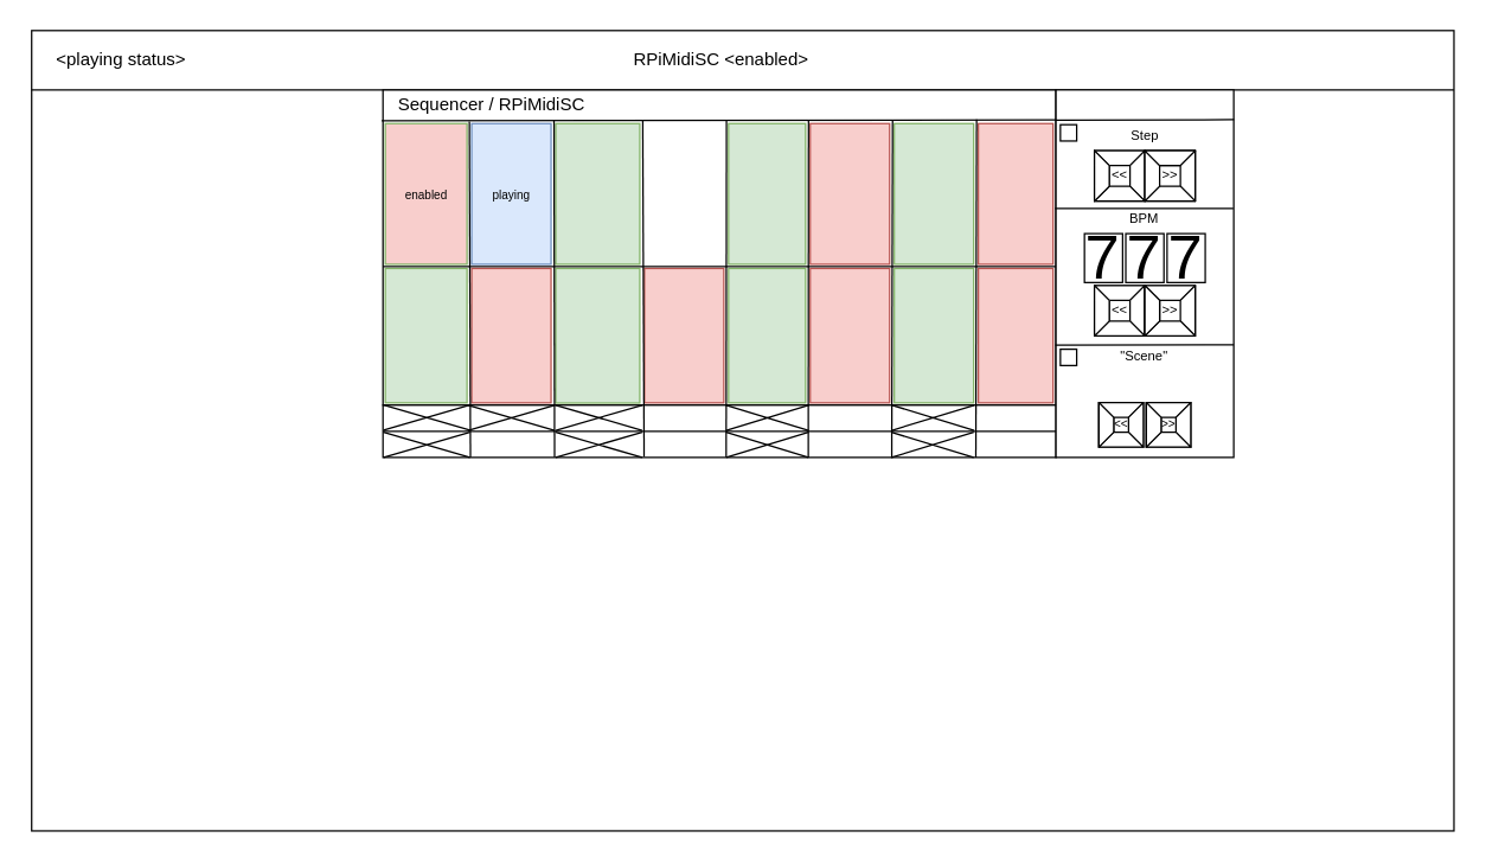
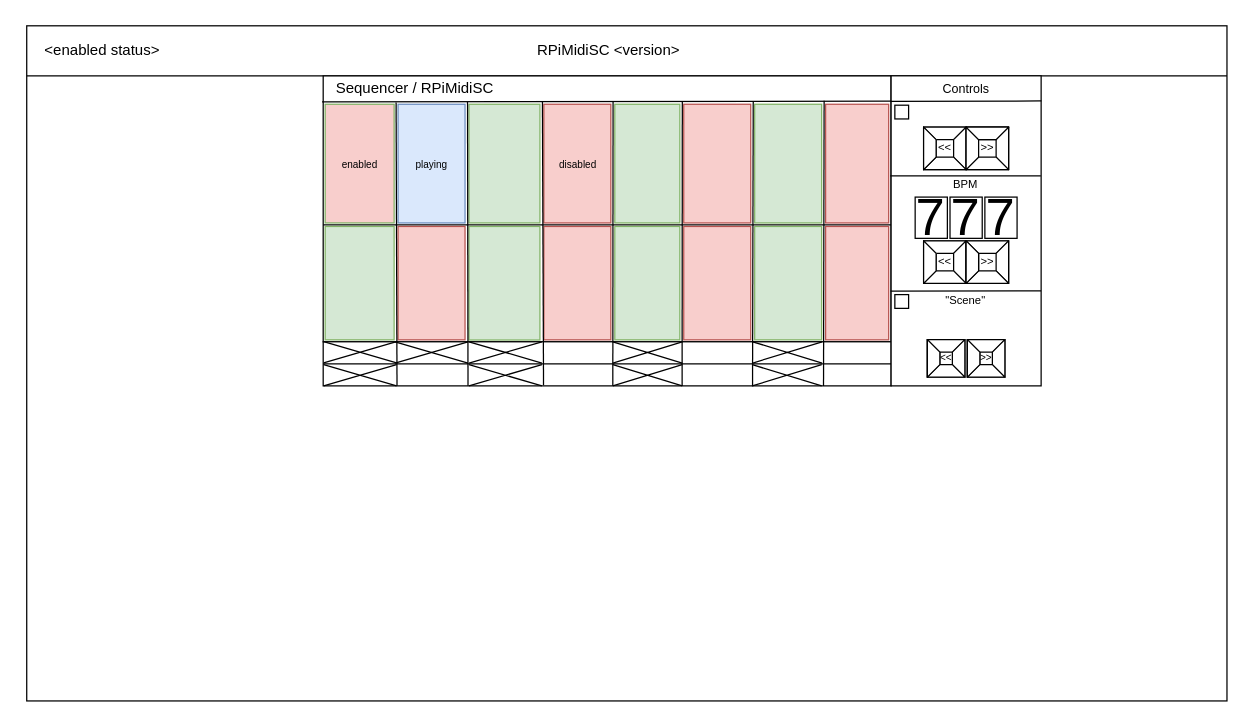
  <mxCell id="0" />
  <mxCell id="1" parent="0" />
  <mxCell id="2" value="" style="rounded=0;whiteSpace=wrap;html=1;" parent="1" vertex="1"><mxGeometry x="20.88" y="20" width="960" height="540" as="geometry" /></mxCell>
  <mxCell id="3" value="" style="endArrow=none;html=1;entryX=1;entryY=0.074;entryDx=0;entryDy=0;entryPerimeter=0;exitX=0;exitY=0.074;exitDx=0;exitDy=0;exitPerimeter=0;" parent="1" source="2" target="2" edge="1"><mxGeometry width="50" height="50" relative="1" as="geometry"><mxPoint x="41" y="64" as="sourcePoint" /><mxPoint x="981" y="57.96" as="targetPoint" /></mxGeometry></mxCell>
- <mxCell id="4" value="RPiMidiSC&amp;nbsp;&amp;lt;enabled&amp;gt;" style="text;html=1;align=center;verticalAlign=middle;resizable=0;points=[];autosize=1;" parent="1" vertex="1"><mxGeometry x="421" y="30" width="130" height="20" as="geometry" /></mxCell>
- <mxCell id="5" value="&amp;lt;playing status&amp;gt;" style="text;html=1;align=center;verticalAlign=middle;resizable=0;points=[];autosize=1;" parent="1" vertex="1"><mxGeometry x="31" y="30" width="100" height="20" as="geometry" /></mxCell>
+ <mxCell id="4" value="RPiMidiSC&amp;nbsp;&amp;lt;version&amp;gt;" style="text;html=1;align=center;verticalAlign=middle;resizable=0;points=[];autosize=1;" parent="1" vertex="1"><mxGeometry x="421" y="30" width="130" height="20" as="geometry" /></mxCell>
+ <mxCell id="5" value="&amp;lt;enabled status&amp;gt;" style="text;html=1;align=center;verticalAlign=middle;resizable=0;points=[];autosize=1;" parent="1" vertex="1"><mxGeometry x="31" y="30" width="100" height="20" as="geometry" /></mxCell>
  <mxCell id="6" value="" style="group" vertex="1" connectable="0" parent="1"><mxGeometry x="258" y="53" width="454.24" height="255.0" as="geometry" /></mxCell>
  <mxCell id="7" value="" style="group" vertex="1" connectable="0" parent="6"><mxGeometry y="7.08" width="454.24" height="247.92" as="geometry" /></mxCell>
  <mxCell id="8" value="" style="rounded=0;whiteSpace=wrap;html=1;" parent="7" vertex="1"><mxGeometry y="0.003" width="454.161" height="212.642" as="geometry" /></mxCell>
  <mxCell id="9" value="" style="endArrow=none;html=1;exitX=1.003;exitY=0.095;exitDx=0;exitDy=0;exitPerimeter=0;entryX=-0.002;entryY=0.098;entryDx=0;entryDy=0;entryPerimeter=0;" parent="7" source="8" target="8" edge="1"><mxGeometry width="50" height="50" relative="1" as="geometry"><mxPoint x="391.739" y="286.241" as="sourcePoint" /><mxPoint x="470.535" y="215.408" as="targetPoint" /></mxGeometry></mxCell>
  <mxCell id="10" value="Sequencer / RPiMidiSC" style="text;html=1;align=center;verticalAlign=middle;resizable=0;points=[];autosize=1;" parent="7" vertex="1"><mxGeometry x="3" width="140" height="20" as="geometry" /></mxCell>
  <mxCell id="11" value="" style="endArrow=none;html=1;exitX=0;exitY=0.5;exitDx=0;exitDy=0;entryX=1;entryY=0.5;entryDx=0;entryDy=0;" parent="7" edge="1"><mxGeometry width="50" height="50" relative="1" as="geometry"><mxPoint y="119.074" as="sourcePoint" /><mxPoint x="454.161" y="119.074" as="targetPoint" /></mxGeometry></mxCell>
  <mxCell id="12" value="&lt;font style=&quot;font-size: 8px&quot;&gt;enabled&lt;/font&gt;" style="rounded=0;whiteSpace=wrap;html=1;shadow=0;fillColor=#f8cecc;strokeColor=#82b366;" parent="7" vertex="1"><mxGeometry x="1.576" y="22.67" width="55.157" height="94.917" as="geometry" /></mxCell>
  <mxCell id="13" value="&lt;font style=&quot;font-size: 8px&quot;&gt;playing&lt;/font&gt;" style="rounded=0;whiteSpace=wrap;html=1;shadow=0;fillColor=#dae8fc;strokeColor=#6c8ebf;" parent="7" vertex="1"><mxGeometry x="59.885" y="22.67" width="53.581" height="94.917" as="geometry" /></mxCell>
  <mxCell id="14" value="" style="rounded=0;whiteSpace=wrap;html=1;shadow=0;fillColor=#d5e8d4;strokeColor=#82b366;" parent="7" vertex="1"><mxGeometry x="116.617" y="22.67" width="56.733" height="94.917" as="geometry" /></mxCell>
+ <mxCell id="15" value="&lt;font style=&quot;font-size: 8px&quot;&gt;disabled&lt;/font&gt;" style="rounded=0;whiteSpace=wrap;html=1;shadow=0;fillColor=#f8cecc;strokeColor=#b85450;" parent="7" vertex="1"><mxGeometry x="176.502" y="22.67" width="53.581" height="94.917" as="geometry" /></mxCell>
  <mxCell id="16" value="" style="rounded=0;whiteSpace=wrap;html=1;shadow=0;fillColor=#d5e8d4;strokeColor=#82b366;" parent="7" vertex="1"><mxGeometry x="233.235" y="22.67" width="52.005" height="94.917" as="geometry" /></mxCell>
  <mxCell id="17" value="" style="rounded=0;whiteSpace=wrap;html=1;shadow=0;fillColor=#f8cecc;strokeColor=#b85450;" parent="7" vertex="1"><mxGeometry x="288.391" y="22.67" width="53.581" height="94.917" as="geometry" /></mxCell>
  <mxCell id="18" value="" style="rounded=0;whiteSpace=wrap;html=1;shadow=0;fillColor=#d5e8d4;strokeColor=#82b366;" parent="7" vertex="1"><mxGeometry x="345.124" y="22.67" width="53.581" height="94.917" as="geometry" /></mxCell>
  <mxCell id="19" value="" style="rounded=0;whiteSpace=wrap;html=1;shadow=0;fillColor=#f8cecc;strokeColor=#b85450;" parent="7" vertex="1"><mxGeometry x="401.857" y="22.67" width="50.429" height="94.917" as="geometry" /></mxCell>
  <mxCell id="20" value="" style="rounded=0;whiteSpace=wrap;html=1;shadow=0;fillColor=#f8cecc;strokeColor=#b85450;" parent="7" vertex="1"><mxGeometry x="59.885" y="120.42" width="53.581" height="90.667" as="geometry" /></mxCell>
  <mxCell id="21" value="" style="rounded=0;whiteSpace=wrap;html=1;shadow=0;fillColor=#d5e8d4;strokeColor=#82b366;" parent="7" vertex="1"><mxGeometry x="116.617" y="120.42" width="56.733" height="90.808" as="geometry" /></mxCell>
  <mxCell id="22" value="" style="rounded=0;whiteSpace=wrap;html=1;shadow=0;fillColor=#f8cecc;strokeColor=#b85450;" parent="7" vertex="1"><mxGeometry x="176.502" y="120.42" width="53.581" height="90.667" as="geometry" /></mxCell>
  <mxCell id="23" value="" style="rounded=0;whiteSpace=wrap;html=1;shadow=0;fillColor=#d5e8d4;strokeColor=#82b366;" parent="7" vertex="1"><mxGeometry x="233.235" y="120.42" width="52.005" height="90.667" as="geometry" /></mxCell>
  <mxCell id="24" value="" style="rounded=0;whiteSpace=wrap;html=1;shadow=0;fillColor=#f8cecc;strokeColor=#b85450;" parent="7" vertex="1"><mxGeometry x="288.391" y="120.42" width="53.581" height="90.667" as="geometry" /></mxCell>
  <mxCell id="25" value="" style="rounded=0;whiteSpace=wrap;html=1;shadow=0;fillColor=#d5e8d4;strokeColor=#82b366;" parent="7" vertex="1"><mxGeometry x="345.124" y="120.42" width="53.581" height="90.667" as="geometry" /></mxCell>
  <mxCell id="26" value="" style="rounded=0;whiteSpace=wrap;html=1;shadow=0;fillColor=#f8cecc;strokeColor=#b85450;" parent="7" vertex="1"><mxGeometry x="401.857" y="120.42" width="50.429" height="90.667" as="geometry" /></mxCell>
  <mxCell id="27" value="" style="rounded=0;whiteSpace=wrap;html=1;shadow=0;fillColor=#d5e8d4;strokeColor=#82b366;" parent="7" vertex="1"><mxGeometry x="1.576" y="120.42" width="55.157" height="90.667" as="geometry" /></mxCell>
  <mxCell id="28" value="" style="rounded=0;whiteSpace=wrap;html=1;" vertex="1" parent="7"><mxGeometry y="212.645" width="454.24" height="35.275" as="geometry" /></mxCell>
  <mxCell id="29" value="" style="endArrow=none;html=1;exitX=0;exitY=0.5;exitDx=0;exitDy=0;entryX=1;entryY=0.5;entryDx=0;entryDy=0;" edge="1" parent="7" source="28" target="28"><mxGeometry width="50" height="50" relative="1" as="geometry"><mxPoint x="164.273" y="318.753" as="sourcePoint" /><mxPoint x="243.068" y="247.92" as="targetPoint" /></mxGeometry></mxCell>
  <mxCell id="30" value="" style="endArrow=none;html=1;entryX=0.13;entryY=0.997;entryDx=0;entryDy=0;entryPerimeter=0;" parent="7" edge="1" target="28"><mxGeometry width="50" height="50" relative="1" as="geometry"><mxPoint x="58.309" y="21.253" as="sourcePoint" /><mxPoint x="57.892" y="213.07" as="targetPoint" /></mxGeometry></mxCell>
  <mxCell id="31" value="" style="endArrow=none;html=1;entryX=0.255;entryY=0.997;entryDx=0;entryDy=0;entryPerimeter=0;" parent="7" edge="1" target="28"><mxGeometry width="50" height="50" relative="1" as="geometry"><mxPoint x="115.451" y="20.828" as="sourcePoint" /><mxPoint x="115.034" y="212.645" as="targetPoint" /></mxGeometry></mxCell>
  <mxCell id="32" value="" style="endArrow=none;html=1;entryX=0.388;entryY=0.984;entryDx=0;entryDy=0;entryPerimeter=0;" parent="7" edge="1" target="28"><mxGeometry width="50" height="50" relative="1" as="geometry"><mxPoint x="175.336" y="20.828" as="sourcePoint" /><mxPoint x="174.919" y="212.645" as="targetPoint" /></mxGeometry></mxCell>
  <mxCell id="33" value="" style="endArrow=none;html=1;entryX=0.51;entryY=0.997;entryDx=0;entryDy=0;entryPerimeter=0;" parent="7" edge="1" target="28"><mxGeometry width="50" height="50" relative="1" as="geometry"><mxPoint x="231.863" y="20.828" as="sourcePoint" /><mxPoint x="231.447" y="212.645" as="targetPoint" /></mxGeometry></mxCell>
  <mxCell id="34" value="" style="endArrow=none;html=1;entryX=0.632;entryY=1.001;entryDx=0;entryDy=0;entryPerimeter=0;" parent="7" edge="1" target="28"><mxGeometry width="50" height="50" relative="1" as="geometry"><mxPoint x="287.225" y="20.828" as="sourcePoint" /><mxPoint x="288.77" y="297.503" as="targetPoint" /></mxGeometry></mxCell>
  <mxCell id="35" value="" style="endArrow=none;html=1;entryX=0.756;entryY=1.008;entryDx=0;entryDy=0;entryPerimeter=0;" parent="7" edge="1" target="28"><mxGeometry width="50" height="50" relative="1" as="geometry"><mxPoint x="343.958" y="20.828" as="sourcePoint" /><mxPoint x="343.541" y="212.645" as="targetPoint" /></mxGeometry></mxCell>
  <mxCell id="36" value="" style="endArrow=none;html=1;entryX=0.881;entryY=1.001;entryDx=0;entryDy=0;entryPerimeter=0;" parent="7" edge="1" target="28"><mxGeometry width="50" height="50" relative="1" as="geometry"><mxPoint x="400.659" y="19.837" as="sourcePoint" /><mxPoint x="400.274" y="212.645" as="targetPoint" /></mxGeometry></mxCell>
  <mxCell id="37" value="" style="shape=umlDestroy;whiteSpace=wrap;html=1;strokeWidth=1;fontSize=6;" vertex="1" parent="7"><mxGeometry x="0.378" y="212.503" width="58.309" height="17" as="geometry" /></mxCell>
  <mxCell id="38" value="" style="shape=umlDestroy;whiteSpace=wrap;html=1;strokeWidth=1;fontSize=6;" vertex="1" parent="7"><mxGeometry x="57.521" y="212.645" width="58.309" height="17" as="geometry" /></mxCell>
  <mxCell id="39" value="" style="shape=umlDestroy;whiteSpace=wrap;html=1;strokeWidth=1;fontSize=6;" vertex="1" parent="7"><mxGeometry x="116.617" y="212.645" width="58.309" height="17" as="geometry" /></mxCell>
  <mxCell id="40" value="" style="shape=umlDestroy;whiteSpace=wrap;html=1;strokeWidth=1;fontSize=6;" vertex="1" parent="7"><mxGeometry x="231.659" y="212.645" width="55.535" height="17" as="geometry" /></mxCell>
  <mxCell id="41" value="" style="shape=umlDestroy;whiteSpace=wrap;html=1;strokeWidth=1;fontSize=6;" vertex="1" parent="7"><mxGeometry x="343.548" y="212.645" width="55.535" height="17" as="geometry" /></mxCell>
  <mxCell id="42" value="" style="shape=umlDestroy;whiteSpace=wrap;html=1;strokeWidth=1;fontSize=6;" vertex="1" parent="7"><mxGeometry x="0.378" y="230.92" width="58.309" height="17" as="geometry" /></mxCell>
  <mxCell id="43" value="" style="shape=umlDestroy;whiteSpace=wrap;html=1;strokeWidth=1;fontSize=6;" vertex="1" parent="7"><mxGeometry x="116.617" y="230.92" width="58.309" height="17" as="geometry" /></mxCell>
  <mxCell id="44" value="" style="shape=umlDestroy;whiteSpace=wrap;html=1;strokeWidth=1;fontSize=6;" vertex="1" parent="7"><mxGeometry x="231.659" y="230.92" width="55.535" height="17" as="geometry" /></mxCell>
  <mxCell id="45" value="" style="shape=umlDestroy;whiteSpace=wrap;html=1;strokeWidth=1;fontSize=6;" vertex="1" parent="7"><mxGeometry x="343.17" y="230.92" width="55.535" height="17" as="geometry" /></mxCell>
  <mxCell id="46" value="" style="rounded=0;whiteSpace=wrap;html=1;fontSize=6;strokeWidth=1;" vertex="1" parent="1"><mxGeometry x="712.24" y="60" width="120" height="248" as="geometry" /></mxCell>
  <mxCell id="47" value="" style="endArrow=none;html=1;fontSize=6;exitX=1;exitY=0.096;exitDx=0;exitDy=0;exitPerimeter=0;entryX=1.002;entryY=0.081;entryDx=0;entryDy=0;entryPerimeter=0;" edge="1" parent="1" source="8" target="46"><mxGeometry width="50" height="50" relative="1" as="geometry"><mxPoint x="811" y="220" as="sourcePoint" /><mxPoint x="834" y="80" as="targetPoint" /></mxGeometry></mxCell>
+ <mxCell id="48" value="Controls" style="text;html=1;align=center;verticalAlign=middle;resizable=0;points=[];autosize=1;strokeColor=none;fontSize=10;" vertex="1" parent="1"><mxGeometry x="747.24" y="60" width="50" height="20" as="geometry" /></mxCell>
  <mxCell id="49" value="&amp;lt;&amp;lt;" style="labelPosition=center;verticalLabelPosition=middle;align=center;html=1;shape=mxgraph.basic.button;dx=10;fontSize=9;strokeWidth=1;" vertex="1" parent="1"><mxGeometry x="738.24" y="101" width="34" height="34" as="geometry" /></mxCell>
  <mxCell id="50" value="&amp;gt;&amp;gt;" style="labelPosition=center;verticalLabelPosition=middle;align=center;html=1;shape=mxgraph.basic.button;dx=10;fontSize=9;strokeWidth=1;direction=south;" vertex="1" parent="1"><mxGeometry x="772.24" y="101" width="34" height="34" as="geometry" /></mxCell>
- <mxCell id="51" value="Step" style="text;html=1;align=center;verticalAlign=middle;resizable=0;points=[];autosize=1;strokeColor=none;fontSize=9;" vertex="1" parent="1"><mxGeometry x="757.24" y="81" width="30" height="20" as="geometry" /></mxCell>
  <mxCell id="52" value="BPM" style="text;html=1;strokeColor=none;fillColor=none;align=center;verticalAlign=middle;whiteSpace=wrap;rounded=0;fontSize=9;" vertex="1" parent="1"><mxGeometry x="752.24" y="137" width="40" height="20" as="geometry" /></mxCell>
  <mxCell id="53" value="7" style="rounded=0;whiteSpace=wrap;html=1;fontSize=42;strokeWidth=1;" vertex="1" parent="1"><mxGeometry x="731.48" y="157" width="25.76" height="33" as="geometry" /></mxCell>
  <mxCell id="54" value="7" style="rounded=0;whiteSpace=wrap;html=1;fontSize=42;strokeWidth=1;" vertex="1" parent="1"><mxGeometry x="759.36" y="157" width="25.76" height="33" as="geometry" /></mxCell>
  <mxCell id="55" value="7" style="rounded=0;whiteSpace=wrap;html=1;fontSize=42;strokeWidth=1;" vertex="1" parent="1"><mxGeometry x="787.24" y="157" width="25.76" height="33" as="geometry" /></mxCell>
  <mxCell id="56" value="&amp;lt;&amp;lt;" style="labelPosition=center;verticalLabelPosition=middle;align=center;html=1;shape=mxgraph.basic.button;dx=10;fontSize=9;strokeWidth=1;" vertex="1" parent="1"><mxGeometry x="738.24" y="192" width="34" height="34" as="geometry" /></mxCell>
  <mxCell id="57" value="&amp;gt;&amp;gt;" style="labelPosition=center;verticalLabelPosition=middle;align=center;html=1;shape=mxgraph.basic.button;dx=10;fontSize=9;strokeWidth=1;" vertex="1" parent="1"><mxGeometry x="772.24" y="192" width="34" height="34" as="geometry" /></mxCell>
  <mxCell id="58" value="" style="shape=image;html=1;verticalAlign=top;verticalLabelPosition=bottom;labelBackgroundColor=#ffffff;imageAspect=0;aspect=fixed;image=https://cdn2.iconfinder.com/data/icons/electronic-13/480/6-electronic-led-icon-2-128.png;fontSize=42;strokeWidth=1;imageBorder=#000000;" vertex="1" parent="1"><mxGeometry x="715.24" y="83.5" width="11" height="11" as="geometry" /></mxCell>
  <mxCell id="59" value="" style="endArrow=none;html=1;fontSize=42;exitX=0.003;exitY=0.315;exitDx=0;exitDy=0;exitPerimeter=0;fontColor=#575757;" edge="1" parent="1"><mxGeometry width="50" height="50" relative="1" as="geometry"><mxPoint x="711.6" y="140.12" as="sourcePoint" /><mxPoint x="832" y="140" as="targetPoint" /></mxGeometry></mxCell>
  <mxCell id="60" value="" style="endArrow=none;html=1;fontSize=42;exitX=0.003;exitY=0.315;exitDx=0;exitDy=0;exitPerimeter=0;fontColor=#575757;" edge="1" parent="1"><mxGeometry width="50" height="50" relative="1" as="geometry"><mxPoint x="711.84" y="232.12" as="sourcePoint" /><mxPoint x="832.24" y="232" as="targetPoint" /></mxGeometry></mxCell>
  <mxCell id="61" value="&quot;Scene&quot;" style="text;html=1;strokeColor=none;fillColor=none;align=center;verticalAlign=middle;whiteSpace=wrap;rounded=0;fontSize=9;" vertex="1" parent="1"><mxGeometry x="752.24" y="230" width="40" height="20" as="geometry" /></mxCell>
  <mxCell id="62" value="" style="shape=image;html=1;verticalAlign=top;verticalLabelPosition=bottom;labelBackgroundColor=#ffffff;imageAspect=0;aspect=fixed;image=https://cdn2.iconfinder.com/data/icons/electronic-13/480/6-electronic-led-icon-2-128.png;shadow=0;glass=0;fontSize=42;fontColor=#575757;strokeWidth=1;" vertex="1" parent="1"><mxGeometry x="731.24" y="244" width="28" height="28" as="geometry" /></mxCell>
  <mxCell id="63" value="" style="shape=image;html=1;verticalAlign=top;verticalLabelPosition=bottom;labelBackgroundColor=#ffffff;imageAspect=0;aspect=fixed;image=https://cdn2.iconfinder.com/data/icons/electronic-13/480/6-electronic-led-icon-2-128.png;shadow=0;glass=0;fontSize=42;fontColor=#575757;strokeWidth=1;" vertex="1" parent="1"><mxGeometry x="749.24" y="244" width="28" height="28" as="geometry" /></mxCell>
  <mxCell id="64" value="" style="shape=image;html=1;verticalAlign=top;verticalLabelPosition=bottom;labelBackgroundColor=#ffffff;imageAspect=0;aspect=fixed;image=https://cdn2.iconfinder.com/data/icons/electronic-13/480/6-electronic-led-icon-2-128.png;shadow=0;glass=0;fontSize=42;fontColor=#575757;strokeWidth=1;" vertex="1" parent="1"><mxGeometry x="785.24" y="244" width="28" height="28" as="geometry" /></mxCell>
  <mxCell id="65" value="" style="shape=image;html=1;verticalAlign=top;verticalLabelPosition=bottom;labelBackgroundColor=#ffffff;imageAspect=0;aspect=fixed;image=https://cdn2.iconfinder.com/data/icons/electronic-13/480/6-electronic-led-icon-2-128.png;shadow=0;glass=0;fontSize=42;fontColor=#575757;strokeWidth=1;" vertex="1" parent="1"><mxGeometry x="767.24" y="244" width="28" height="28" as="geometry" /></mxCell>
  <mxCell id="66" value="&amp;lt;&amp;lt;" style="labelPosition=center;verticalLabelPosition=middle;align=center;html=1;shape=mxgraph.basic.button;dx=10;fontSize=8;strokeWidth=1;" vertex="1" parent="1"><mxGeometry x="741.24" y="271" width="30" height="30" as="geometry" /></mxCell>
  <mxCell id="67" value="&amp;gt;&amp;gt;" style="labelPosition=center;verticalLabelPosition=middle;align=center;html=1;shape=mxgraph.basic.button;dx=10;fontSize=8;strokeWidth=1;" vertex="1" parent="1"><mxGeometry x="773.24" y="271" width="30" height="30" as="geometry" /></mxCell>
  <mxCell id="68" value="" style="shape=image;html=1;verticalAlign=top;verticalLabelPosition=bottom;labelBackgroundColor=#ffffff;imageAspect=0;aspect=fixed;image=https://cdn2.iconfinder.com/data/icons/electronic-13/480/6-electronic-led-icon-2-128.png;fontSize=42;strokeWidth=1;imageBorder=#000000;" vertex="1" parent="1"><mxGeometry x="715.24" y="235" width="11" height="11" as="geometry" /></mxCell>
